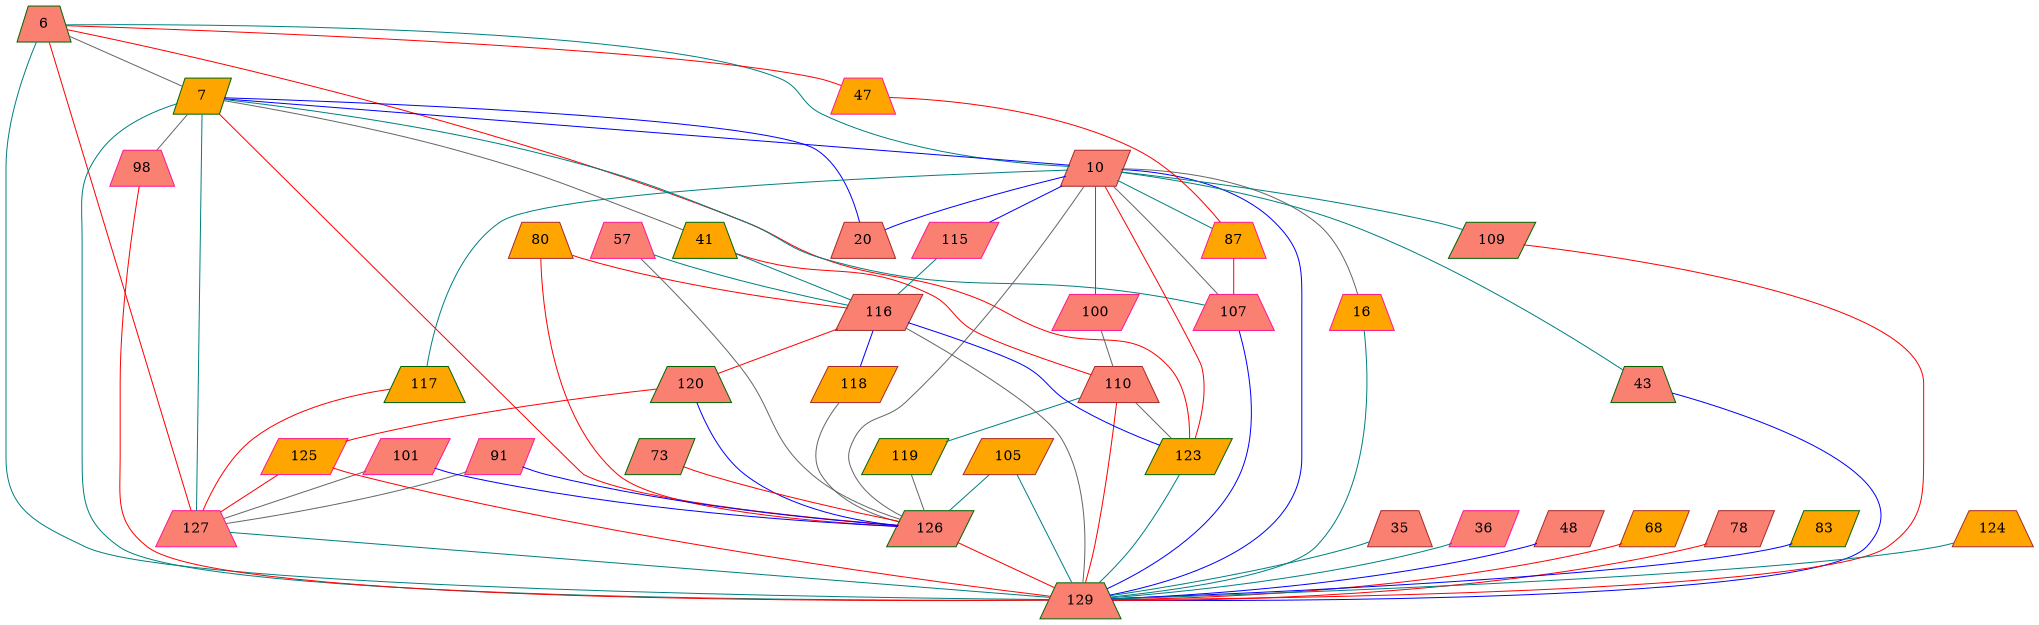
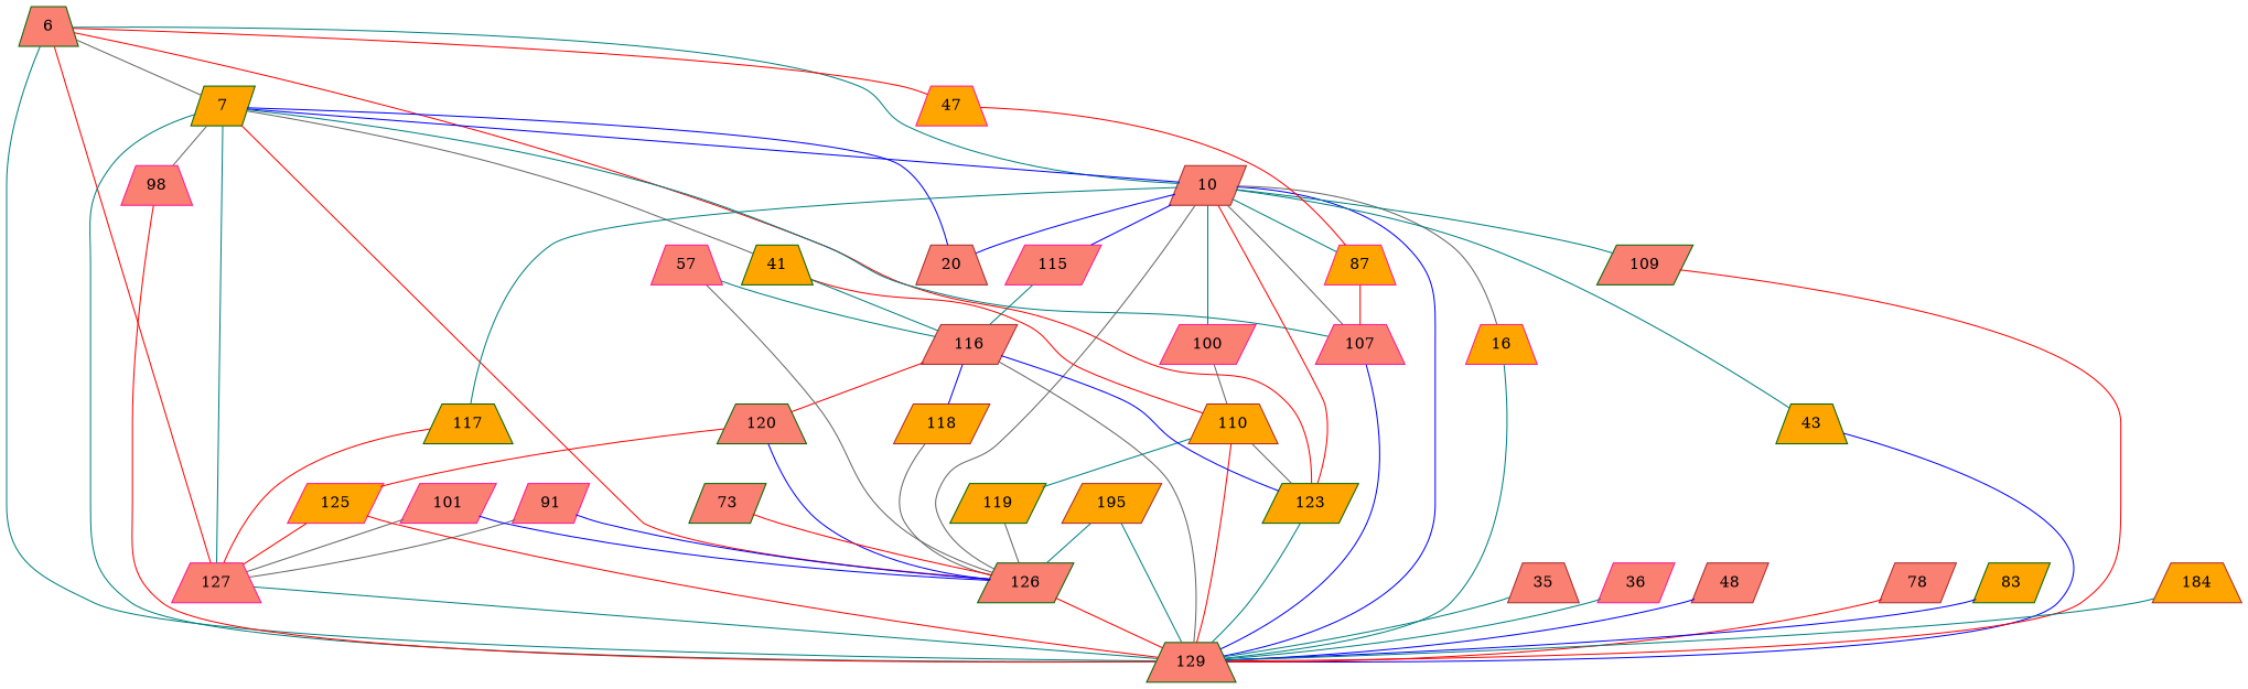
  graph {
    node [color=darkgreen fillcolor=salmon shape=parallelogram style=filled]
    edge [color=teal]
    6 [shape=trapezium super="+4"]
    7 [fillcolor=orange super="+2"]
    10 [color=brown super="+3"]
    47 [color=deeppink fillcolor=orange shape=trapezium]
    123 [fillcolor=orange super="+89"]
    127 [color=deeppink shape=trapezium super="+50+92+46"]
    129 [shape=trapezium super="+14+85+112+128+9"]
    20 [color=brown shape=trapezium]
    41 [fillcolor=orange shape=trapezium]
    98 [color=deeppink shape=trapezium]
    107 [color=deeppink shape=trapezium super="+19+82"]
    126 [super="+95+55+104+106+102+113"]
    16 [color=deeppink fillcolor=orange shape=trapezium]
-   43 [shape=trapezium]
+   43 [fillcolor=orange shape=trapezium]
    87 [color=deeppink fillcolor=orange shape=trapezium super="+59"]
    100 [color=deeppink]
    109 [super="+49"]
    115 [color=deeppink]
    117 [fillcolor=orange shape=trapezium]
-   110 [color=brown shape=trapezium super="+99+84"]
+   110 [color=brown fillcolor=orange shape=trapezium super="+99+84"]
    116 [color=brown super="+27+15+67+62"]
    35 [color=brown shape=trapezium]
    36 [color=deeppink]
    119 [fillcolor=orange]
    118 [color=brown fillcolor=orange]
    120 [shape=trapezium super="+86"]
    48 [color=brown]
    57 [color=deeppink shape=trapezium]
-   68 [color=brown fillcolor=orange super="+18"]
    73
    78 [color=brown]
-   80 [color=brown fillcolor=orange shape=trapezium]
    83 [fillcolor=orange]
    91 [color=deeppink]
    101 [color=deeppink]
-   105 [color=brown fillcolor=orange]
+   105 [color=brown fillcolor=orange label=195]
    125 [color=deeppink fillcolor=orange super="+94+58+77"]
-   124 [color=brown fillcolor=orange shape=trapezium]
+   124 [color=brown fillcolor=orange shape=trapezium label=184]
    6 -- 7 [color=gray40 weight=4]
    6 -- 10 [weight=4]
    6 -- 47 [color=red weight=2]
    6 -- 123 [color=red]
    6 -- 127 [color=red weight=2]
    6 -- 129 [weight=10]
    7 -- 10 [color=blue weight=4]
    7 -- 127 [weight=4]
    7 -- 129 [weight=9]
    7 -- 20 [color=blue]
    7 -- 41 [color=gray40]
    7 -- 98 [color=gray40]
    7 -- 107 [weight=2]
    7 -- 126 [color=red weight=3]
    10 -- 123 [color=red]
    10 -- 129 [color=blue weight=11]
    10 -- 20 [color=blue]
    10 -- 107 [color=gray40]
    10 -- 126 [color=gray40 weight=8]
    10 -- 16 [color=gray40]
    10 -- 43
    10 -- 87
    10 -- 100
    10 -- 109 [weight=3]
    10 -- 115 [color=blue]
    10 -- 117
    47 -- 87 [color=red]
    123 -- 129 [weight=2]
    127 -- 129
    41 -- 110 [color=red]
    41 -- 116
    98 -- 129 [color=red]
    107 -- 129 [color=blue weight=2]
    126 -- 129 [color=red weight=19]
    16 -- 129
    43 -- 129 [color=blue]
    87 -- 107 [color=red weight=2]
    100 -- 110 [color=gray40]
    109 -- 129 [color=red]
    115 -- 116
    117 -- 127 [color=red]
    110 -- 123 [color=gray40]
    110 -- 129 [color=red weight=7]
    110 -- 119
    116 -- 123 [color=blue weight=3]
    116 -- 129 [color=gray40 weight=18]
    116 -- 118 [color=blue]
    116 -- 120 [color=red]
    35 -- 129
    36 -- 129 [weight=3]
    119 -- 126 [color=gray40]
    118 -- 126 [color=gray40]
    120 -- 126 [color=blue]
    120 -- 125 [color=red]
    48 -- 129 [color=blue weight=2]
    57 -- 126 [color=gray40]
    57 -- 116
-   68 -- 129 [color=red weight=3]
    73 -- 126 [color=red weight=2]
    78 -- 129 [color=red weight=2]
-   80 -- 126 [color=red]
-   80 -- 116 [color=red]
    83 -- 129 [color=blue weight=2]
    91 -- 127 [color=gray40]
    91 -- 126 [color=blue]
    101 -- 127 [color=gray40]
    101 -- 126 [color=blue]
    105 -- 129
    105 -- 126
    125 -- 127 [color=red]
    125 -- 129 [color=red weight=4]
    124 -- 129 [weight=2]
  }
